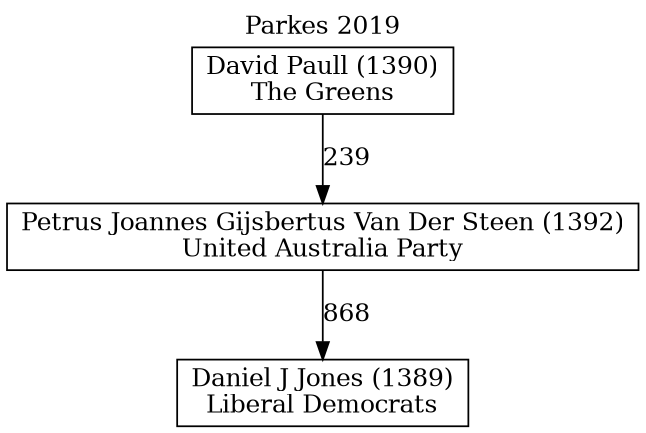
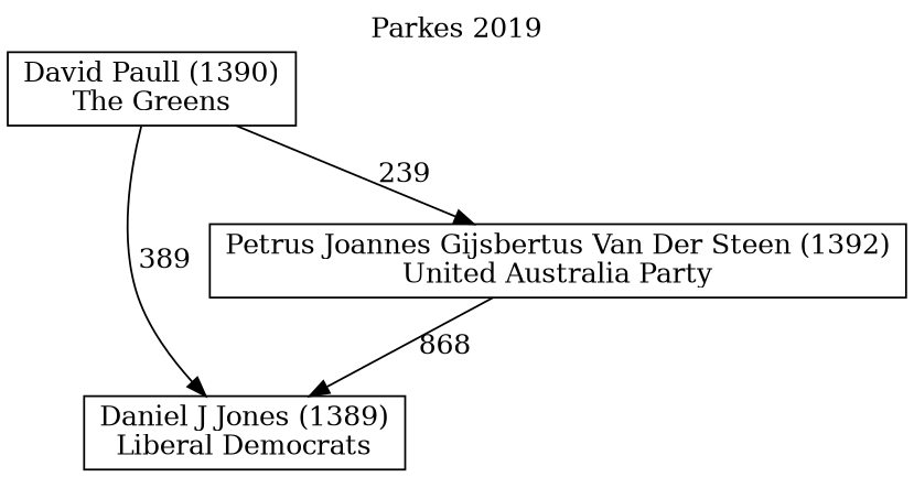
  digraph {
    label="Parkes 2019"
    labelloc=t
    mclimit=10
    node [shape=box]
    n1 [label="Daniel J Jones (1389)\nLiberal Democrats"]
    n2 [label="Petrus Joannes Gijsbertus Van Der Steen (1392)\nUnited Australia Party"]
    n3 [label="David Paull (1390)\nThe Greens"]
    n2 -> n1 [label=868]
+   n3 -> n1 [label=389]
    n3 -> n2 [label=239]
  }
